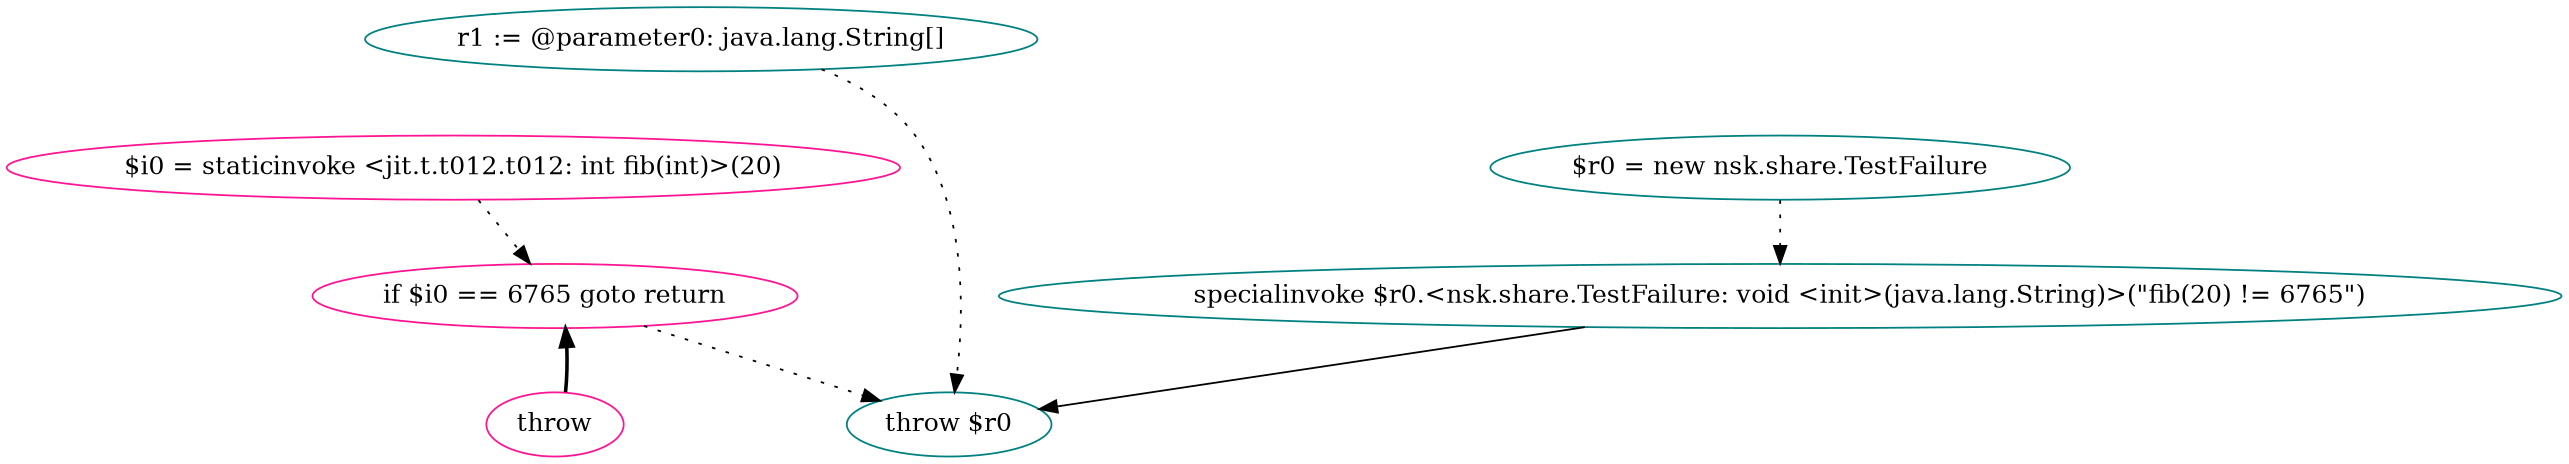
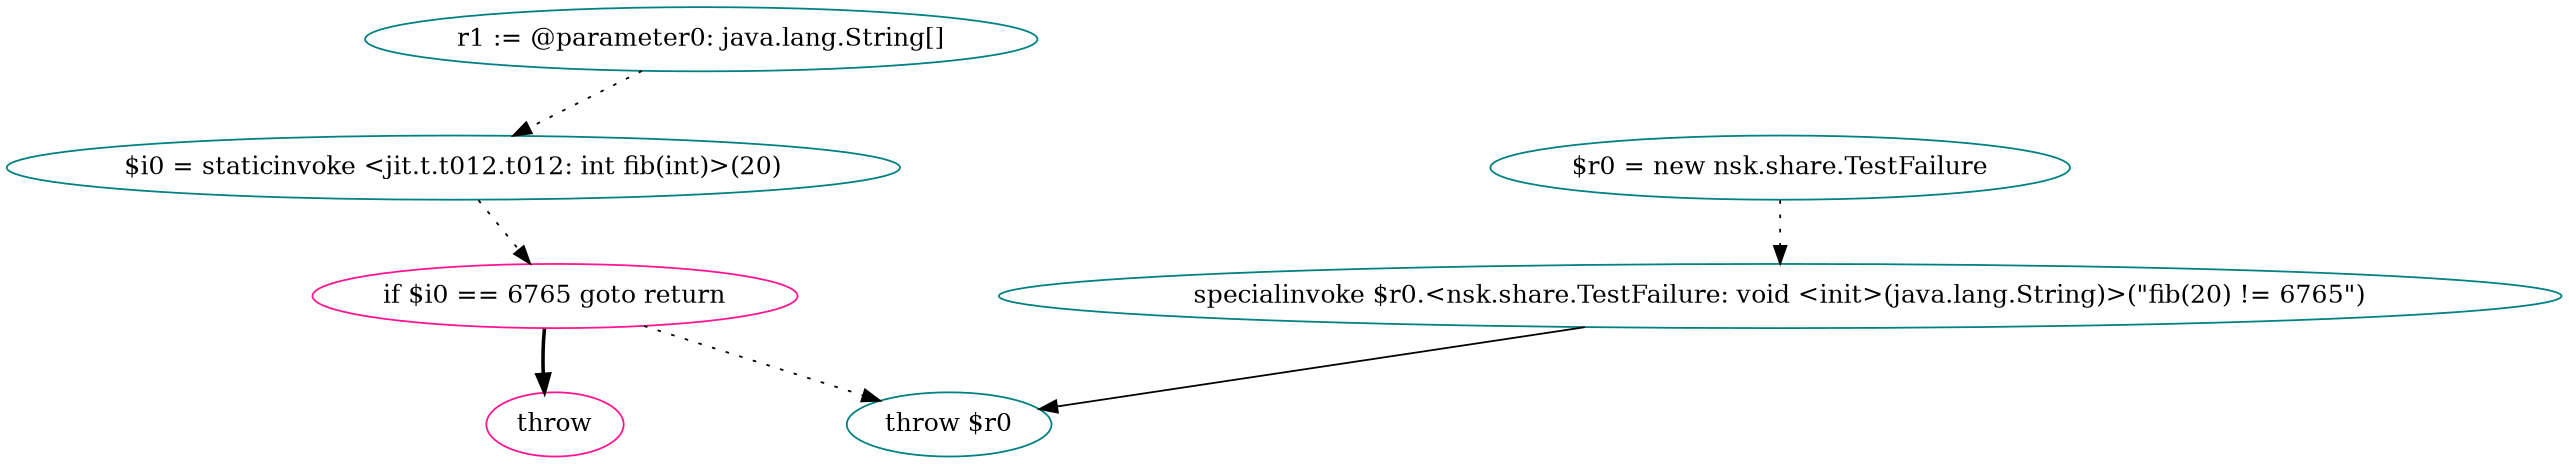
  digraph {
    node [color=teal]
    edge [style=dotted]
    "r1 := @parameter0: java.lang.String[]"
-   "$i0 = staticinvoke <jit.t.t012.t012: int fib(int)>(20)" [color=deeppink]
+   "$i0 = staticinvoke <jit.t.t012.t012: int fib(int)>(20)"
    "if $i0 == 6765 goto return" [color=deeppink]
    n4 [color=deeppink label=throw]
    "throw $r0"
    "$r0 = new nsk.share.TestFailure"
    "specialinvoke $r0.<nsk.share.TestFailure: void <init>(java.lang.String)>(\"fib(20) != 6765\")"
-   "r1 := @parameter0: java.lang.String[]" -> "throw $r0"
+   "r1 := @parameter0: java.lang.String[]" -> "$i0 = staticinvoke <jit.t.t012.t012: int fib(int)>(20)"
    "$i0 = staticinvoke <jit.t.t012.t012: int fib(int)>(20)" -> "if $i0 == 6765 goto return"
-   n4 -> "if $i0 == 6765 goto return" [style=bold]
+   "if $i0 == 6765 goto return" -> n4 [style=bold]
    "if $i0 == 6765 goto return" -> "throw $r0"
    "$r0 = new nsk.share.TestFailure" -> "specialinvoke $r0.<nsk.share.TestFailure: void <init>(java.lang.String)>(\"fib(20) != 6765\")"
    "specialinvoke $r0.<nsk.share.TestFailure: void <init>(java.lang.String)>(\"fib(20) != 6765\")" -> "throw $r0" [style=solid]
  }
